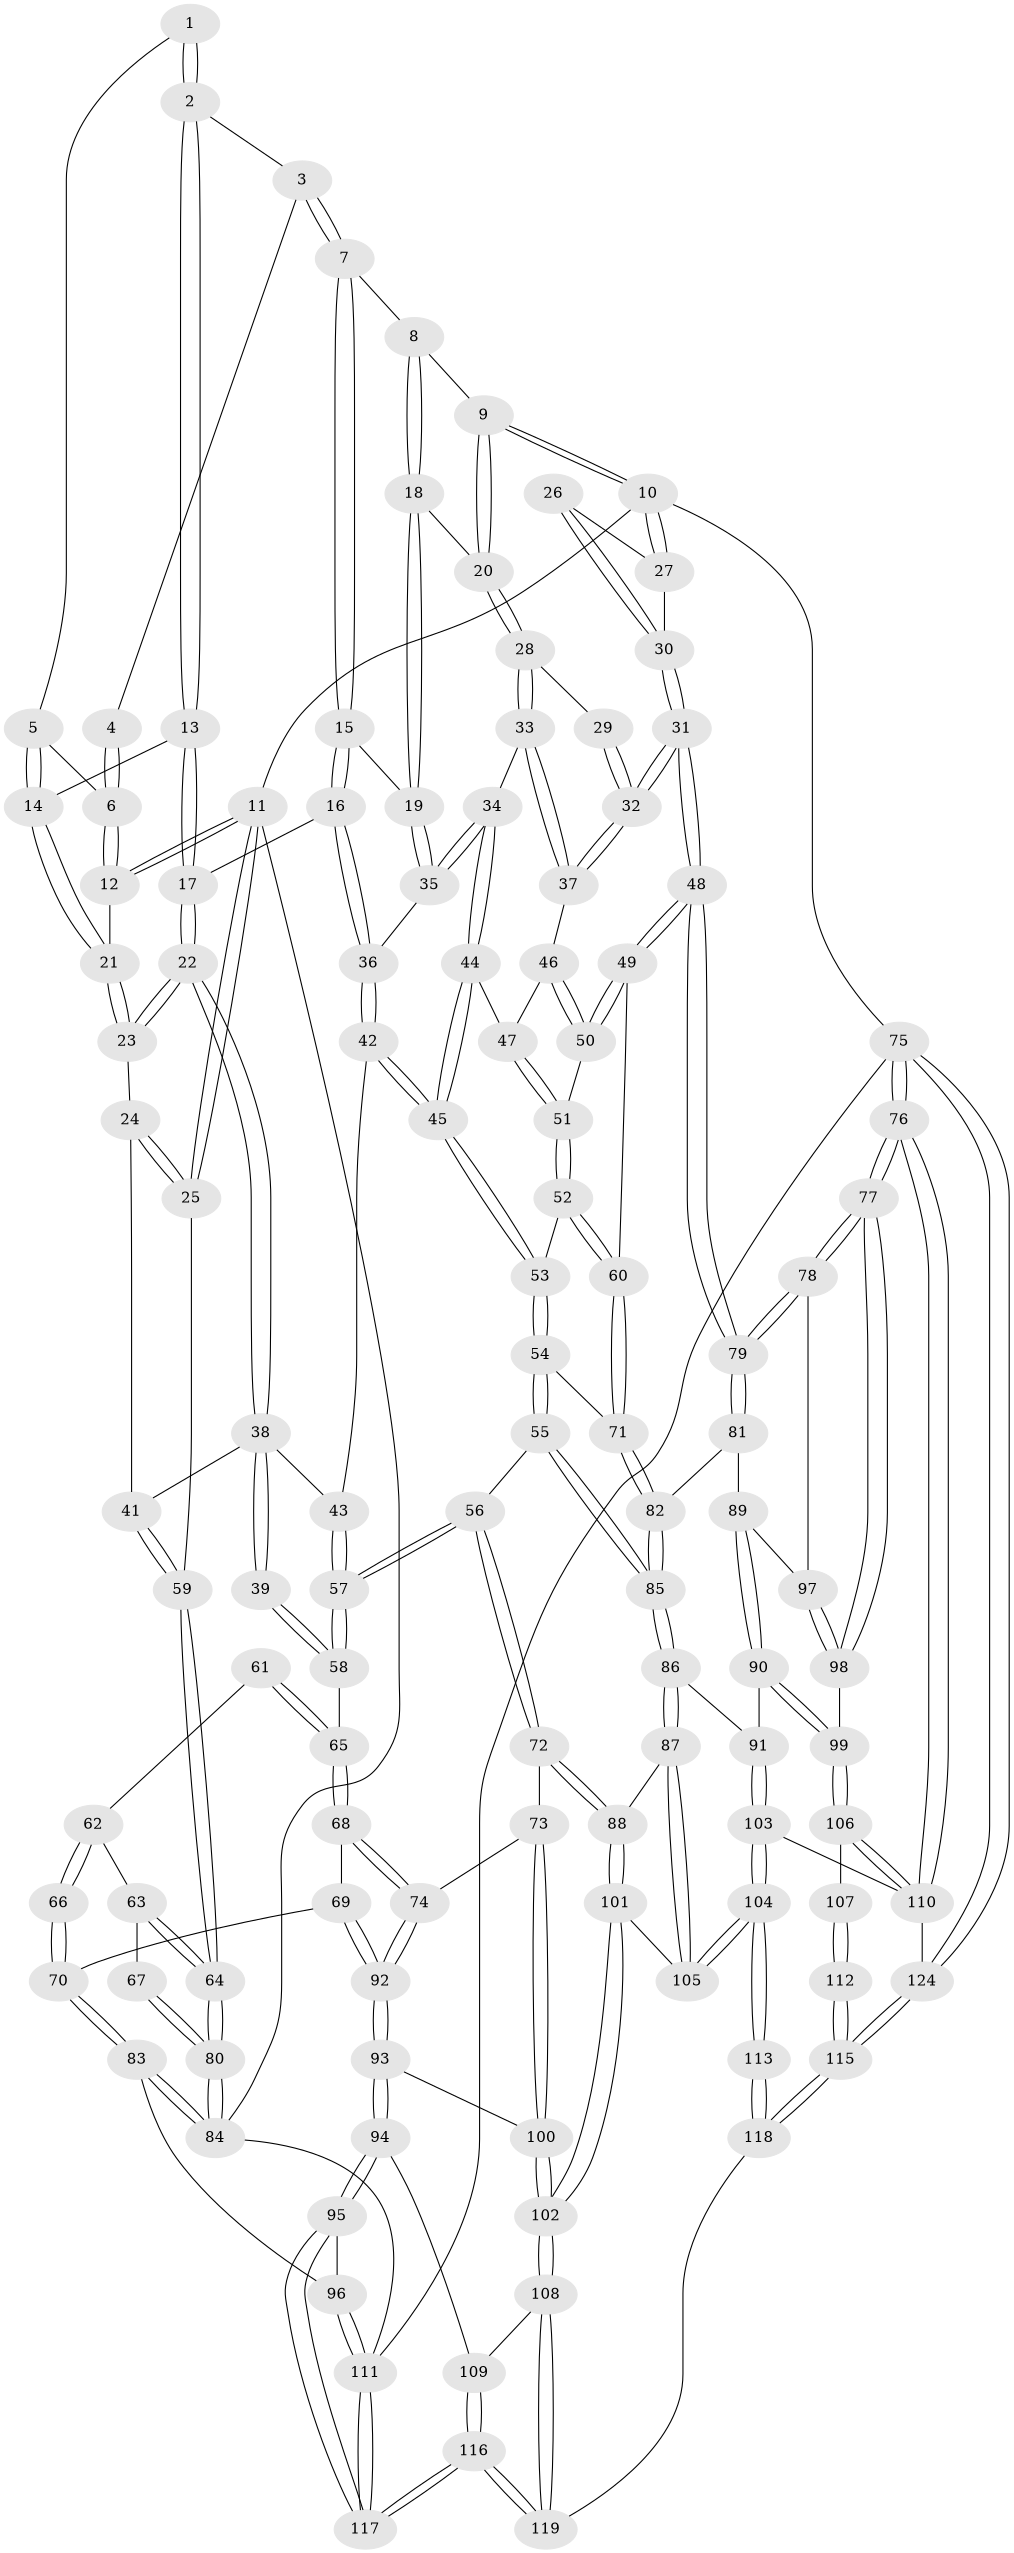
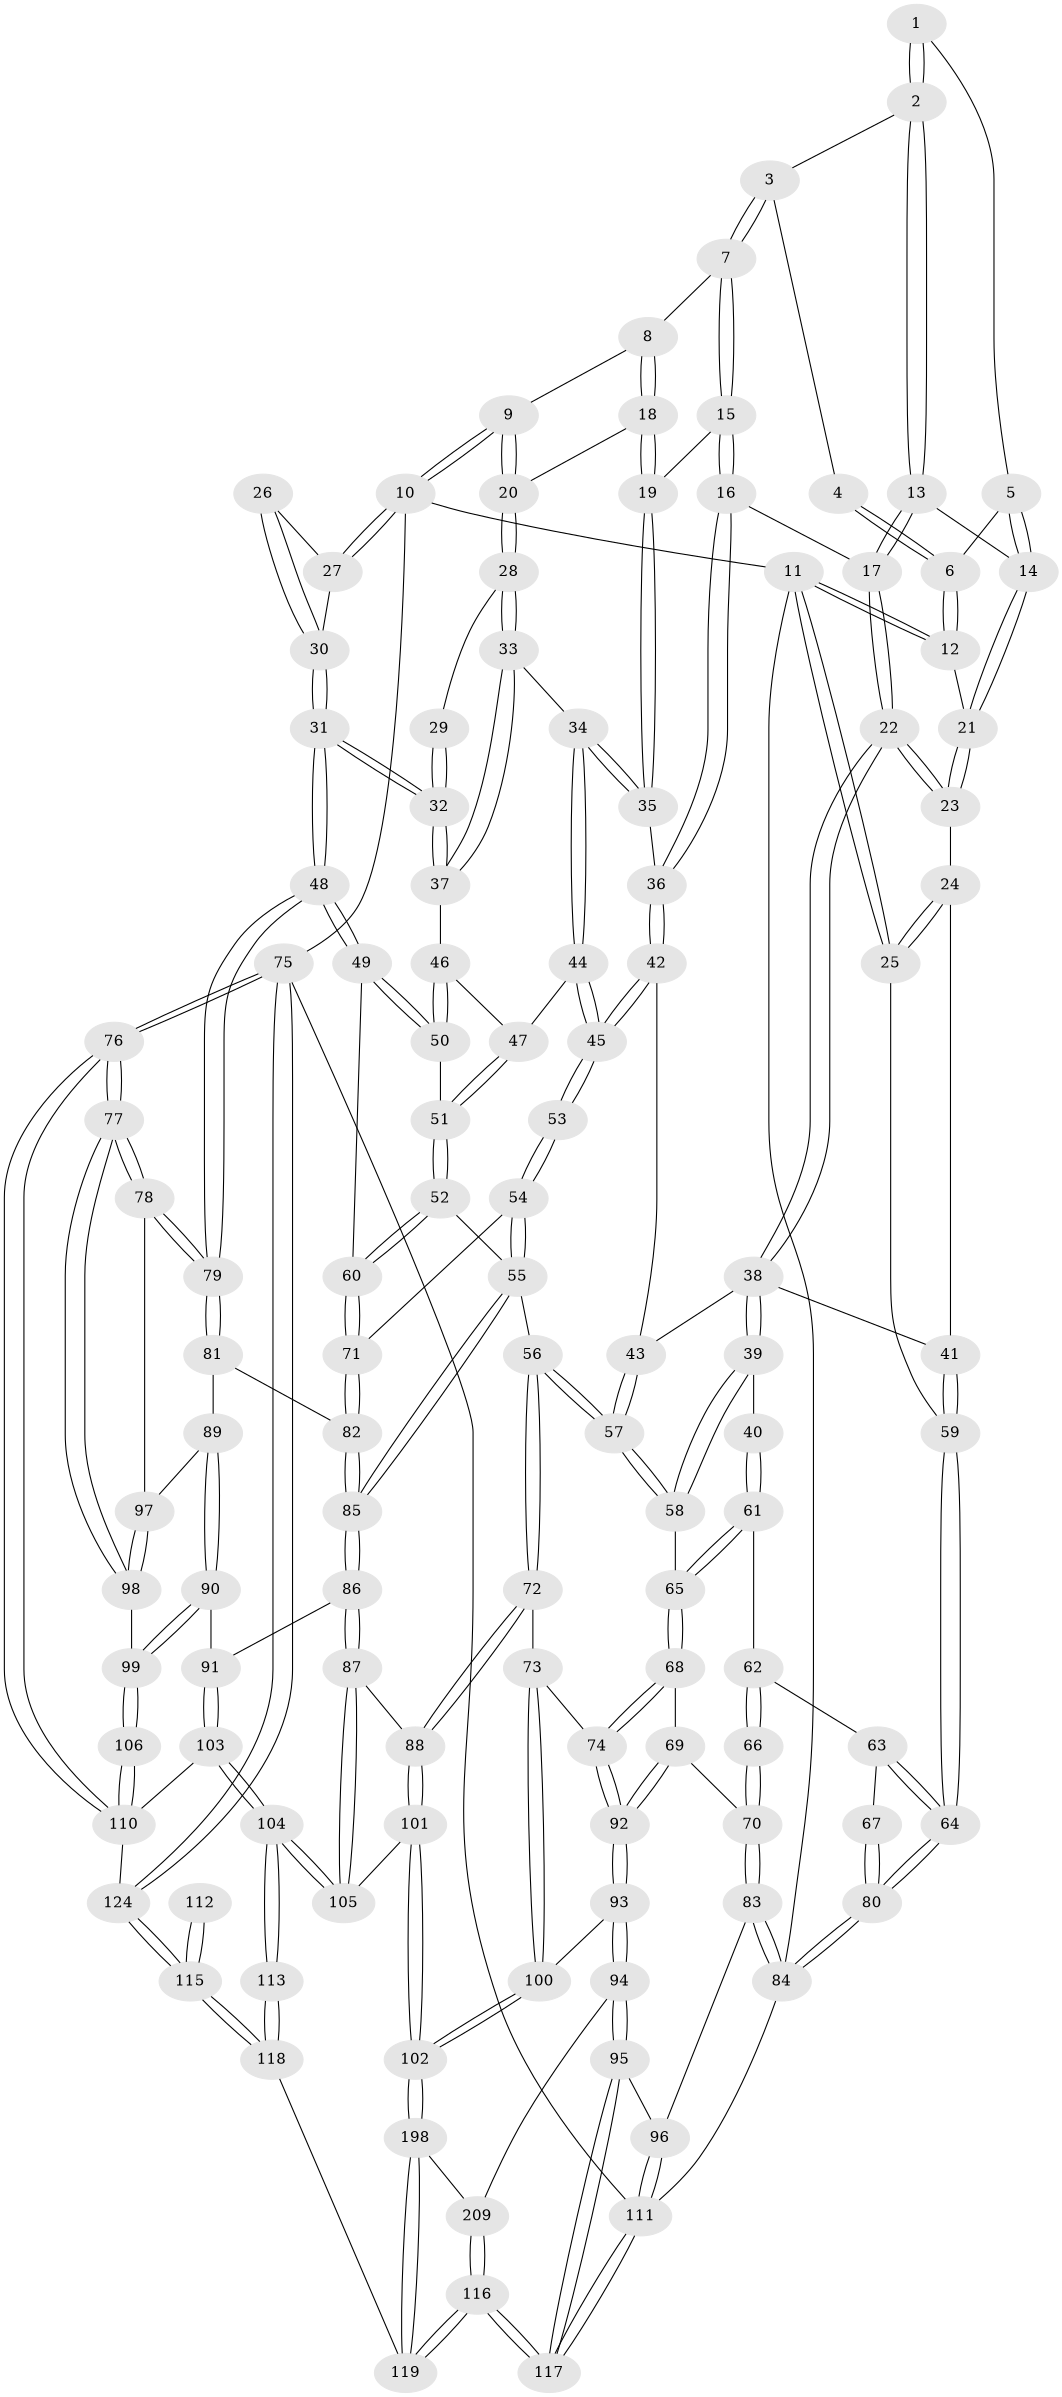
  graph {
    node [color=gray90 style=filled]
    1
    2
    5
    3
    13
    6
    14
    4
    7
    17
    8
    15
    12
    21
    9
    18
    16
    19
    10
    20
    11
    27
    75
    28
    25
    84
    30
    76
    111
    n30 [label=124]
    59
    23
    22
    36
    35
    42
    38
    29
    33
    24
    41
    39
    43
    64
    26
    31
    32
    37
    34
    48
    49
    79
    46
    44
    45
    47
    50
+   40
    58
    57
    61
    65
    62
    53
    51
    54
    52
    60
    81
    71
    55
    56
    85
    82
    72
    86
    73
    88
    68
    80
    63
    66
    67
    70
    69
    74
    83
    92
    93
    96
    100
    101
    102
    77
    110
    117
    115
    78
    98
    97
    99
    89
    90
    87
    91
    105
    103
    106
    104
    94
    95
-   109
+   109 [label=209]
    116
-   107
-   108
+   108 [label=198]
    119
    113
    112
    118
    1 -- 2
    1 -- 2
    1 -- 5
    2 -- 3
    2 -- 13
    2 -- 13
    5 -- 6
    5 -- 14
    5 -- 14
    3 -- 4
    3 -- 7
    3 -- 7
    13 -- 14
    13 -- 17
    13 -- 17
    6 -- 12
    6 -- 12
    14 -- 21
    14 -- 21
    4 -- 6
    4 -- 6
    7 -- 8
    7 -- 15
    7 -- 15
    17 -- 22
    17 -- 22
    8 -- 9
    8 -- 18
    8 -- 18
    15 -- 16
    15 -- 16
    15 -- 19
    12 -- 21
    21 -- 23
    21 -- 23
    9 -- 10
    9 -- 10
    9 -- 20
    9 -- 20
    18 -- 19
    18 -- 19
    18 -- 20
    16 -- 17
    16 -- 36
    16 -- 36
    19 -- 35
    19 -- 35
    10 -- 11
    10 -- 27
    10 -- 27
    10 -- 75
    20 -- 28
    20 -- 28
    11 -- 12
    11 -- 12
    11 -- 25
    11 -- 25
    11 -- 84
    27 -- 30
    75 -- 76
    75 -- 76
    75 -- 111
    75 -- n30
    75 -- n30
    28 -- 29
    28 -- 33
    28 -- 33
    25 -- 59
    84 -- 111
    30 -- 31
    30 -- 31
    76 -- 77
    76 -- 77
    76 -- 110
    76 -- 110
    111 -- 117
    111 -- 117
    n30 -- 115
    n30 -- 115
    59 -- 64
    59 -- 64
    23 -- 24
    22 -- 23
    22 -- 23
    22 -- 38
    22 -- 38
    36 -- 42
    36 -- 42
    35 -- 36
    42 -- 43
    42 -- 45
    42 -- 45
    38 -- 41
    38 -- 39
    38 -- 39
    38 -- 43
    29 -- 32
    29 -- 32
    33 -- 37
    33 -- 37
    33 -- 34
    24 -- 25
    24 -- 25
    24 -- 41
    41 -- 59
    41 -- 59
+   39 -- 40
    39 -- 58
    39 -- 58
    43 -- 57
    43 -- 57
    64 -- 80
    64 -- 80
    26 -- 27
    26 -- 30
    26 -- 30
    31 -- 32
    31 -- 32
    31 -- 48
    31 -- 48
    32 -- 37
    32 -- 37
    37 -- 46
    34 -- 35
    34 -- 35
    34 -- 44
    34 -- 44
    48 -- 49
    48 -- 49
    48 -- 79
    48 -- 79
    49 -- 50
    49 -- 50
    49 -- 60
    79 -- 81
    79 -- 81
    46 -- 47
    46 -- 50
    46 -- 50
    44 -- 45
    44 -- 45
    44 -- 47
    45 -- 53
    45 -- 53
    47 -- 51
    47 -- 51
    50 -- 51
+   40 -- 61
+   40 -- 61
    58 -- 65
    57 -- 58
    57 -- 58
    61 -- 65
    61 -- 65
    61 -- 62
    65 -- 68
    65 -- 68
    62 -- 63
    62 -- 66
    62 -- 66
    53 -- 54
    53 -- 54
    51 -- 52
    51 -- 52
    54 -- 71
    54 -- 55
    54 -- 55
-   52 -- 53
+   52 -- 55
    52 -- 60
    52 -- 60
    60 -- 71
    60 -- 71
    81 -- 82
    81 -- 89
    71 -- 82
    71 -- 82
    55 -- 56
    55 -- 85
    55 -- 85
    56 -- 57
    56 -- 57
    56 -- 72
    56 -- 72
    85 -- 86
    85 -- 86
    82 -- 85
    82 -- 85
    72 -- 73
    72 -- 88
    72 -- 88
    86 -- 87
    86 -- 87
    86 -- 91
    73 -- 74
    73 -- 100
    73 -- 100
    88 -- 101
    88 -- 101
    68 -- 69
    68 -- 74
    68 -- 74
    80 -- 84
    80 -- 84
    63 -- 64
    63 -- 64
    63 -- 67
    66 -- 70
    66 -- 70
    67 -- 80
    67 -- 80
    70 -- 83
    70 -- 83
    69 -- 70
    69 -- 92
    69 -- 92
    74 -- 92
    74 -- 92
    83 -- 84
    83 -- 84
    83 -- 96
    92 -- 93
    92 -- 93
    93 -- 100
    93 -- 94
    93 -- 94
    96 -- 111
    96 -- 111
    100 -- 102
    100 -- 102
    101 -- 102
    101 -- 102
    101 -- 105
    102 -- 108
    102 -- 108
    77 -- 78
    77 -- 78
    77 -- 98
    77 -- 98
    110 -- n30
    115 -- 118
    115 -- 118
    78 -- 79
    78 -- 79
    78 -- 97
    98 -- 99
    97 -- 98
    97 -- 98
    99 -- 106
    99 -- 106
    89 -- 97
    89 -- 90
    89 -- 90
    90 -- 99
    90 -- 99
    90 -- 91
    87 -- 88
    87 -- 105
    87 -- 105
    91 -- 103
    91 -- 103
    103 -- 110
    103 -- 104
    103 -- 104
    106 -- 110
    106 -- 110
-   106 -- 107
    104 -- 105
    104 -- 105
    104 -- 113
    104 -- 113
    94 -- 95
    94 -- 95
    94 -- 109
    95 -- 96
    95 -- 117
    95 -- 117
    109 -- 116
    109 -- 116
    116 -- 117
    116 -- 117
    116 -- 119
    116 -- 119
-   107 -- 112
-   107 -- 112
    108 -- 109
    108 -- 119
    108 -- 119
    113 -- 118
    113 -- 118
    112 -- 115
    112 -- 115
    118 -- 119
  }
